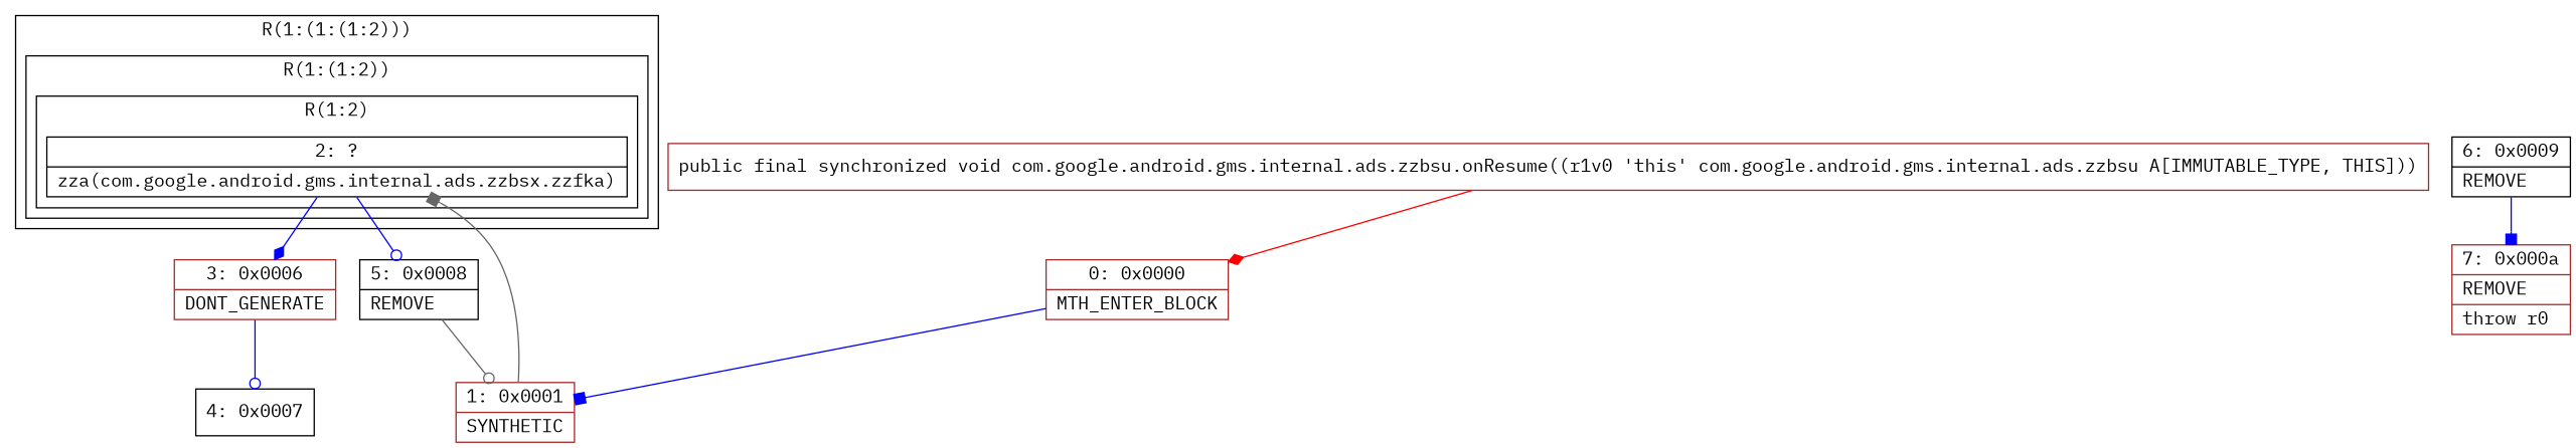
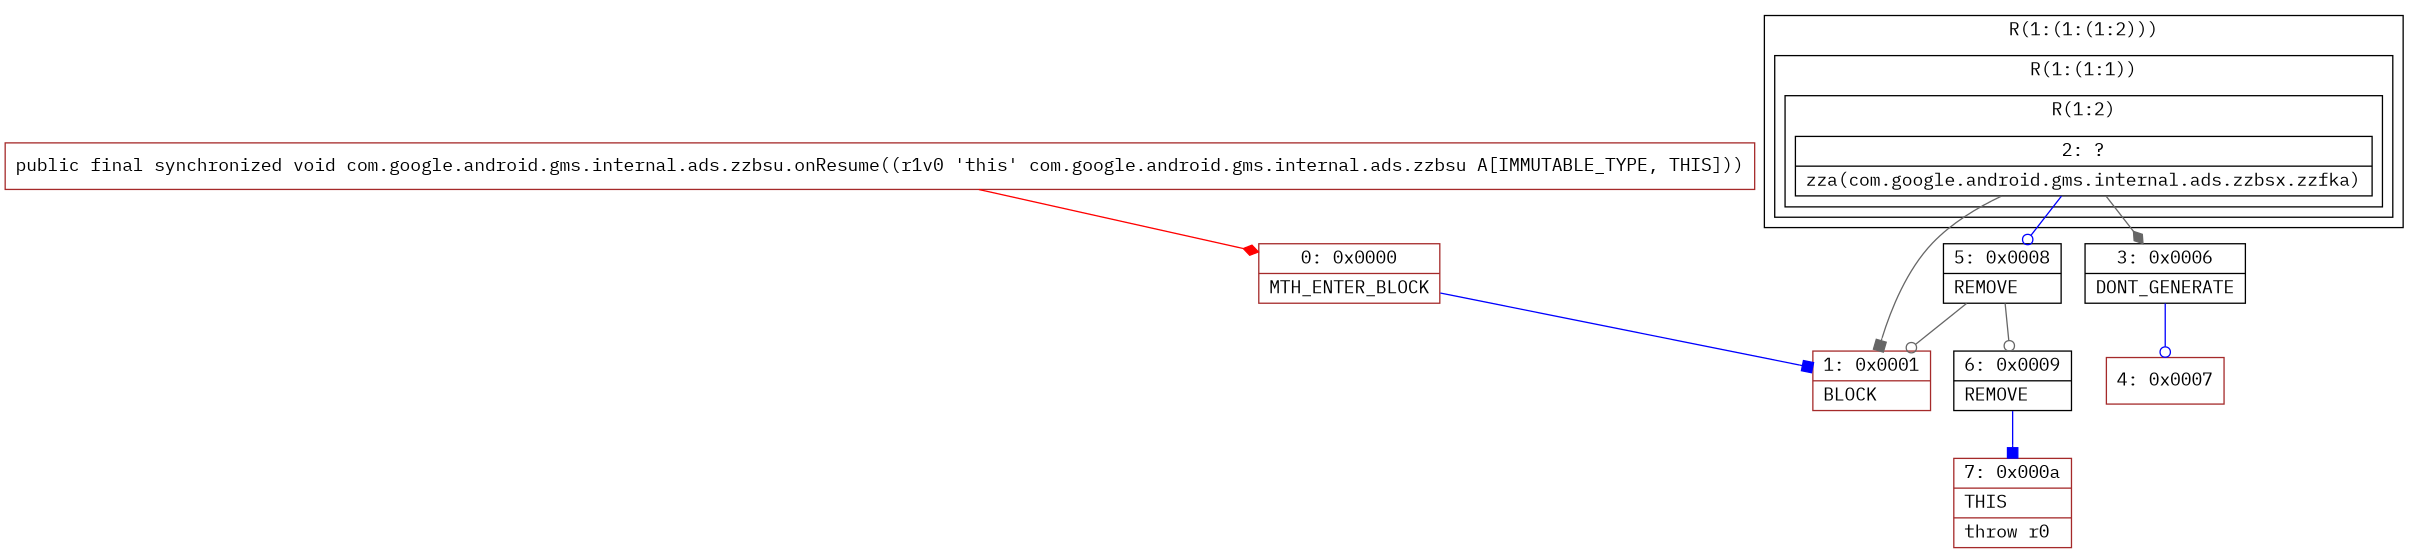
  digraph {
    fontname="IBM Plex Mono"
    node [color=brown fontname="IBM Plex Mono" shape=record]
    edge [arrowhead=odot color=blue fontname="IBM Plex Mono"]
    n1 [color=black label="{2\:\ ?|zza(com.google.android.gms.internal.ads.zzbsx.zzfka)\l}"]
-   n2 [label="{3\:\ 0x0006|DONT_GENERATE\l}"]
+   n2 [color=black label="{3\:\ 0x0006|DONT_GENERATE\l}"]
    n3 [color=black label="{5\:\ 0x0008|REMOVE\l}"]
-   n4 [color=black label="{4\:\ 0x0007}"]
-   n5 [label="{1\:\ 0x0001|SYNTHETIC\l}"]
+   n4 [label="{4\:\ 0x0007}"]
+   n5 [label="{1\:\ 0x0001|BLOCK\l}"]
    n6 [color=black label="{6\:\ 0x0009|REMOVE\l}"]
    n7 [label="{0\:\ 0x0000|MTH_ENTER_BLOCK\l}"]
-   n8 [label="{7\:\ 0x000a|REMOVE\l|throw r0\l}"]
+   n8 [label="{7\:\ 0x000a|THIS\l|throw r0\l}"]
    n9 [label="{public final synchronized void com.google.android.gms.internal.ads.zzbsu.onResume((r1v0 'this' com.google.android.gms.internal.ads.zzbsu A[IMMUTABLE_TYPE, THIS])) }"]
    subgraph cluster_1 {
      label="R(1:(1:(1:2)))"
      subgraph cluster_2 {
-       label="R(1:(1:2))"
+       label="R(1:(1:1))"
        subgraph cluster_3 {
          label="R(1:2)"
          n1
        }
      }
    }
-   n1 -> n2 [arrowhead=diamond]
+   n1 -> n2 [arrowhead=diamond color=gray40]
    n1 -> n3
    n2 -> n4
    n3 -> n5 [color=gray40]
-   n5 -> n1 [arrowhead=box color=gray40]
+   n3 -> n6 [color=gray40]
+   n1 -> n5 [arrowhead=box color=gray40]
    n6 -> n8 [arrowhead=box]
    n7 -> n5 [arrowhead=box]
    n9 -> n7 [arrowhead=diamond color=red]
  }
